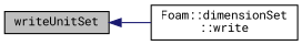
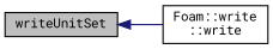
  digraph {
    rankdir=LR
    fontname="Roboto Mono"
    node [color=black fontname="Roboto Mono" fontsize=10 shape=record]
    n1 [fillcolor=grey75 fontcolor=black height=0.2 label=writeUnitSet style=filled width=0.4]
-   n2 [height=0.2 label="Foam::dimensionSet\l::write" width=0.4]
+   n2 [height=0.2 label="Foam::write\l::write" width=0.4]
    n1 -> n2 [color=midnightblue dir=back fontname="Roboto Mono" fontsize=10 labelfontname=Helvetica labelfontsize=10 style=solid]
  }
